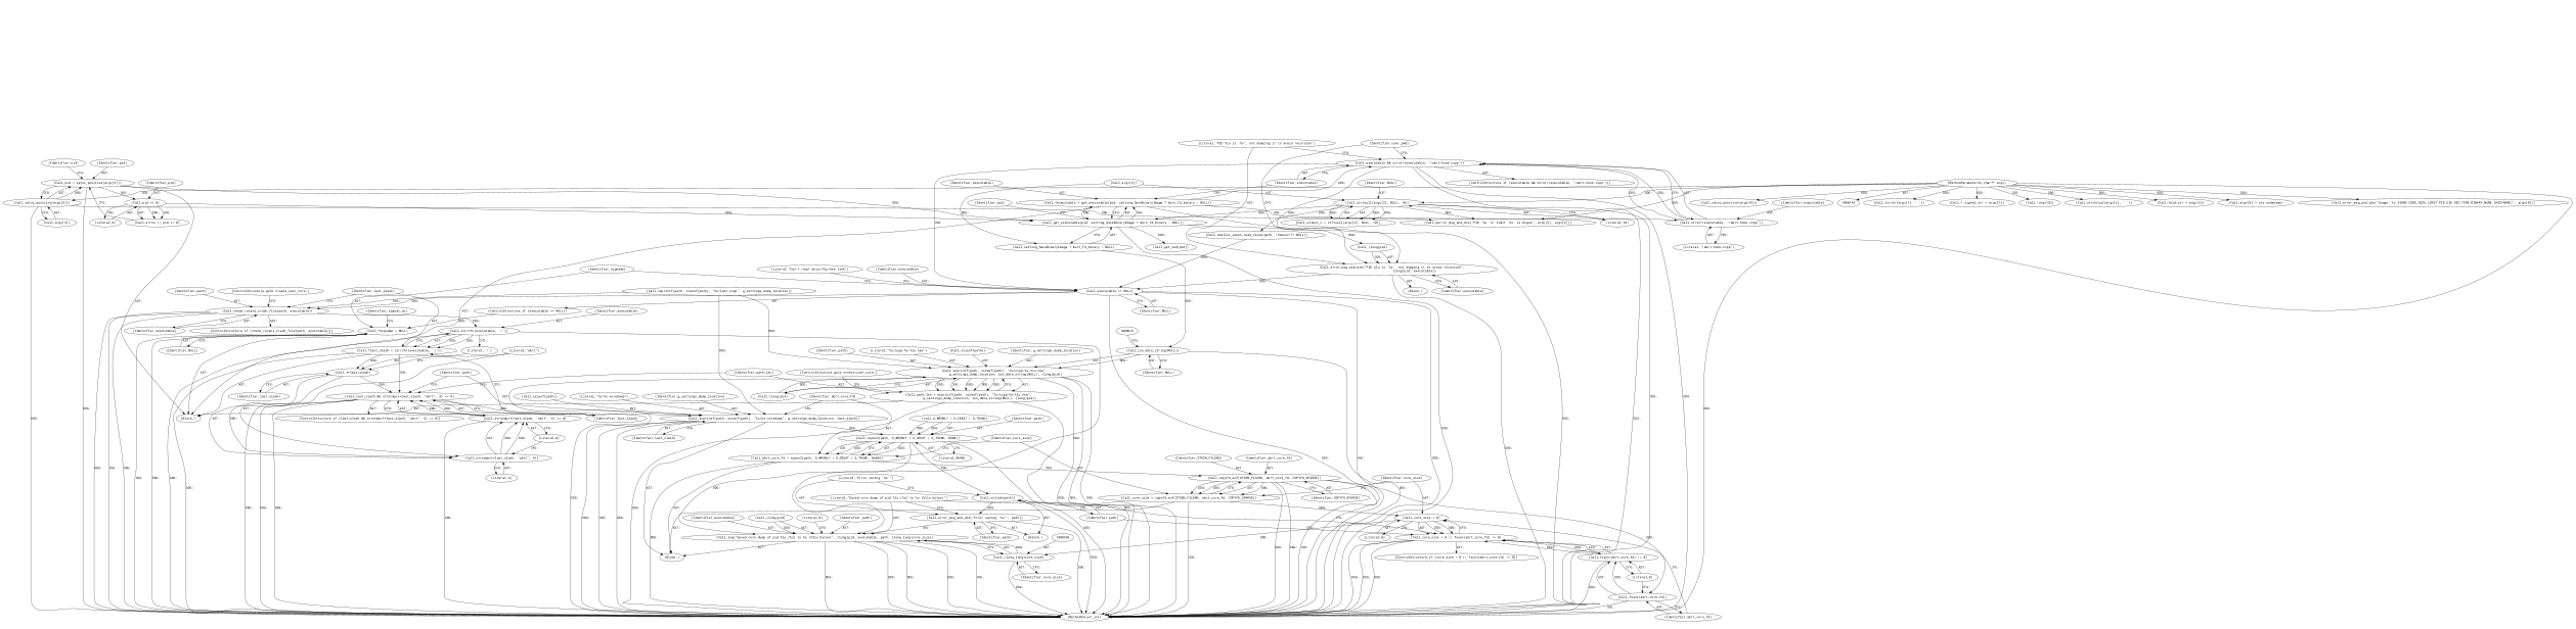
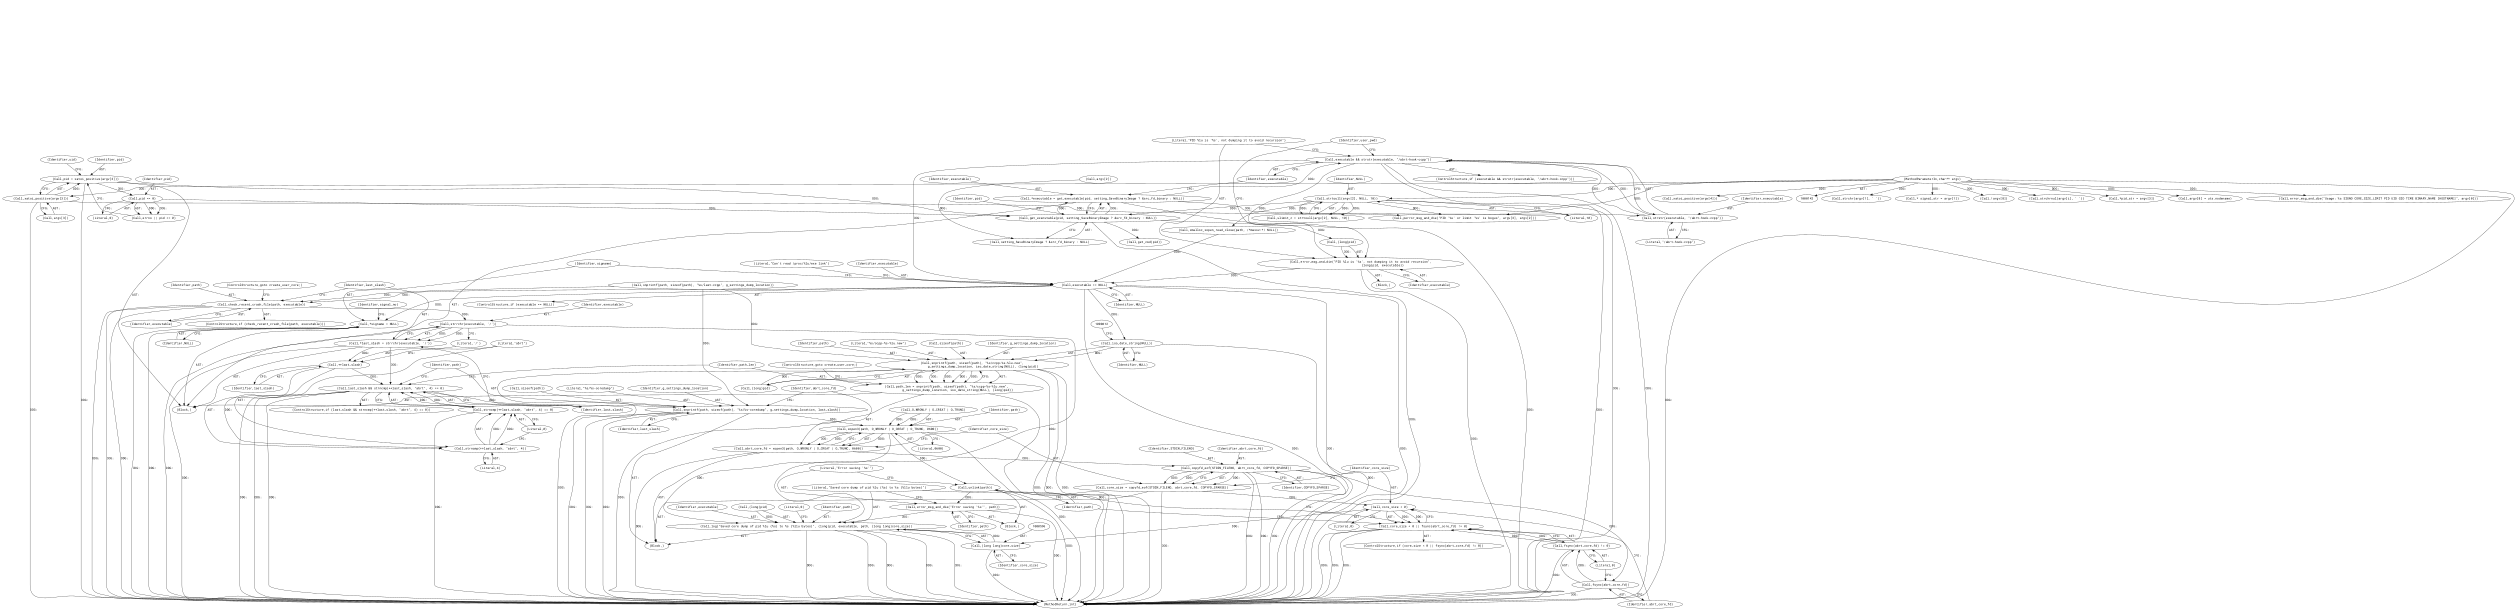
  digraph {
    fontname="Roboto Mono"
    node [fontname="Roboto Mono"]
    edge [fontname="Roboto Mono"]
    n1 [label="(Call,executable && strstr(executable, \"/abrt-hook-ccpp\"))"]
    n2 [label="(Call,strstr(executable, \"/abrt-hook-ccpp\"))"]
    n3 [label="(Call,error_msg_and_die(\"PID %lu is '%s', not dumping it to avoid recursion\",\n                        (long)pid, executable))"]
    n4 [label="(Call,executable == NULL)"]
    n5 [label="(Identifier,executable)"]
    n6 [label="(ControlStructure,if (executable && strstr(executable, \"/abrt-hook-ccpp\")))"]
    n7 [label="(MethodReturn,int)"]
    n8 [label="(Literal,\"/abrt-hook-ccpp\")"]
    n9 [label="(Block,)"]
    n10 [label="(Identifier,executable)"]
    n11 [label="(Call,*signame = NULL)"]
    n12 [label="(Call,check_recent_crash_file(path, executable))"]
    n13 [label="(Call,iso_date_string(NULL))"]
    n14 [label="(ControlStructure,if (executable == NULL))"]
    n15 [label="(Identifier,NULL)"]
    n16 [label="(Call,*executable = get_executable(pid, setting_SaveBinaryImage ? &src_fd_binary : NULL))"]
    n17 [label="(Call,get_executable(pid, setting_SaveBinaryImage ? &src_fd_binary : NULL))"]
    n18 [label="(Block,)"]
    n19 [label="(Call,(long)pid)"]
    n20 [label="(Call,get_cwd(pid))"]
    n21 [label="(Call,setting_SaveBinaryImage ? &src_fd_binary : NULL)"]
    n22 [label="(Call,pid <= 0)"]
    n23 [label="(Call,errno || pid <= 0)"]
    n24 [label="(Literal,0)"]
    n25 [label="(Call,pid = xatoi_positive(argv[3]))"]
    n26 [label="(Call,xatoi_positive(argv[3]))"]
    n27 [label="(Call,argv[3])"]
    n28 [label="(Call,perror_msg_and_die(\"PID '%s' or limit '%s' is bogus\", argv[3], argv[2]))"]
    n29 [label="(MethodParameterIn,char** argv)"]
    n30 [label="(Call,strtoull(argv[2], NULL, 10))"]
    n31 [label="(Call,strchr(argv[1], ' '))"]
    n32 [label="(Call,* signal_str = argv[1])"]
    n33 [label="(Call,!argv[8])"]
    n34 [label="(Call,strchrnul(argv[i], ' '))"]
    n35 [label="(Call,*pid_str = argv[3])"]
    n36 [label="(Call,argv[8] = uts.nodename)"]
    n37 [label="(Call,error_msg_and_die(\"Usage: %s SIGNO CORE_SIZE_LIMIT PID UID GID TIME BINARY_NAME [HOSTNAME]\", argv[0]))"]
    n38 [label="(Call,xatoi_positive(argv[4]))"]
    1000142
    n40 [label="(Literal,10)"]
    n41 [label="(Call,xmalloc_xopen_read_close(path, /*maxsz:*/ NULL))"]
    n42 [label="(Call,ulimit_c = strtoull(argv[2], NULL, 10))"]
    n43 [label="(Identifier,NULL)"]
    n44 [label="(Call,strrchr(executable, '/'))"]
    n45 [label="(ControlStructure,if (check_recent_crash_file(path, executable)))"]
    n46 [label="(Identifier,executable)"]
    n47 [label="(Call,snprintf(path, sizeof(path), \"%s/ccpp-%s-%lu.new\",\n            g_settings_dump_location, iso_date_string(NULL), (long)pid))"]
    n48 [label="(Identifier,NULL)"]
    n49 [label="(Call,*last_slash = strrchr(executable, '/'))"]
    n50 [label="(Call,log(\"Saved core dump of pid %lu (%s) to %s (%llu bytes)\", (long)pid, executable, path, (long long)core_size))"]
    n51 [label="(Literal,'/')"]
    n52 [label="(Call,last_slash && strncmp(++last_slash, \"abrt\", 4) == 0)"]
    n53 [label="(Call,++last_slash)"]
    n54 [label="(Block,)"]
    n55 [label="(Call,(long long)core_size)"]
    n56 [label="(Call,snprintf(path, sizeof(path), \"%s/%s-coredump\", g_settings_dump_location, last_slash))"]
    n57 [label="(Call,strncmp(++last_slash, \"abrt\", 4) == 0)"]
    n58 [label="(ControlStructure,if (last_slash && strncmp(++last_slash, \"abrt\", 4) == 0))"]
    n59 [label="(Identifier,last_slash)"]
    n60 [label="(Call,strncmp(++last_slash, \"abrt\", 4))"]
    n61 [label="(Identifier,last_slash)"]
    n62 [label="(Call,xopen3(path, O_WRONLY | O_CREAT | O_TRUNC, 0600))"]
    n63 [label="(Identifier,last_slash)"]
    n64 [label="(Literal,0)"]
    n65 [label="(Call,abrt_core_fd = xopen3(path, O_WRONLY | O_CREAT | O_TRUNC, 0600))"]
    n66 [label="(Call,unlink(path))"]
    n67 [label="(Literal,0600)"]
    n68 [label="(Call,copyfd_eof(STDIN_FILENO, abrt_core_fd, COPYFD_SPARSE))"]
    n69 [label="(Call,error_msg_and_die(\"Error saving '%s'\", path))"]
    n70 [label="(Block,)"]
    n71 [label="(Identifier,path)"]
    n72 [label="(Call,core_size = copyfd_eof(STDIN_FILENO, abrt_core_fd, COPYFD_SPARSE))"]
    n73 [label="(Call,fsync(abrt_core_fd))"]
    n74 [label="(Identifier,COPYFD_SPARSE)"]
    n75 [label="(Call,core_size < 0)"]
    n76 [label="(Call,fsync(abrt_core_fd) != 0)"]
    n77 [label="(Identifier,abrt_core_fd)"]
    n78 [label="(Call,core_size < 0 || fsync(abrt_core_fd) != 0)"]
    n79 [label="(Literal,0)"]
    n80 [label="(ControlStructure,if (core_size < 0 || fsync(abrt_core_fd) != 0))"]
    n81 [label="(Identifier,core_size)"]
    n82 [label="(Literal,0)"]
    n83 [label="(Identifier,path)"]
    n84 [label="(Literal,4)"]
    n85 [label="(Call,path_len = snprintf(path, sizeof(path), \"%s/ccpp-%s-%lu.new\",\n            g_settings_dump_location, iso_date_string(NULL), (long)pid))"]
    n86 [label="(Call,(long)pid)"]
    n87 [label="(Identifier,core_size)"]
    n88 [label="(Identifier,signame)"]
    n89 [label="(Literal,\"PID %lu is '%s', not dumping it to avoid recursion\")"]
    n90 [label="(Identifier,path)"]
    n91 [label="(Literal,\"abrt\")"]
    n92 [label="(Literal,\"Can't read /proc/%lu/exe link\")"]
    n93 [label="(Literal,\"%s/%s-coredump\")"]
    n94 [label="(Identifier,path)"]
    n95 [label="(Identifier,executable)"]
    n96 [label="(ControlStructure,goto create_user_core;)"]
    n97 [label="(Identifier,pid)"]
    n98 [label="(Identifier,g_settings_dump_location)"]
    n99 [label="(Call,snprintf(path, sizeof(path), \"%s/last-ccpp\", g_settings_dump_location))"]
    n100 [label="(Identifier,pid)"]
    n101 [label="(Identifier,path)"]
    n102 [label="(Call,O_WRONLY | O_CREAT | O_TRUNC)"]
    n103 [label="(Identifier,STDIN_FILENO)"]
    n104 [label="(Identifier,core_size)"]
    n105 [label="(Identifier,executable)"]
    n106 [label="(Call,sizeof(path))"]
    n107 [label="(Identifier,abrt_core_fd)"]
    n108 [label="(ControlStructure,goto create_user_core;)"]
    n109 [label="(Identifier,path)"]
    n110 [label="(Literal,\"Error saving '%s'\")"]
    n111 [label="(Identifier,executable)"]
    n112 [label="(Identifier,uid)"]
    n113 [label="(Identifier,abrt_core_fd)"]
    n114 [label="(Identifier,signal_no)"]
    n115 [label="(Identifier,pid)"]
    n116 [label="(Literal,\"%s/ccpp-%s-%lu.new\")"]
    n117 [label="(Call,argv[2])"]
    n118 [label="(Identifier,path_len)"]
    n119 [label="(Call,(long)pid)"]
    n120 [label="(Identifier,user_pwd)"]
    n121 [label="(Call,sizeof(path))"]
    n122 [label="(Literal,0)"]
    n123 [label="(Literal,\"Saved core dump of pid %lu (%s) to %s (%llu bytes)\")"]
    n124 [label="(Identifier,executable)"]
    n125 [label="(Identifier,g_settings_dump_location)"]
    n126 [label="(Identifier,path)"]
    n127 [label="(Identifier,executable)"]
    n128 [label="(Identifier,NULL)"]
    n129 [label="(Identifier,last_slash)"]
    1000596
    1000612
    n1 -> n2 [label="CFG: "]
    n1 -> n3 [label="DDG: "]
    n1 -> n4 [label="DDG: "]
    n1 -> n5 [label="CFG: "]
    n1 -> n6 [label="AST: "]
    n1 -> n7 [label="DDG: "]
    n1 -> n7 [label="DDG: "]
    n2 -> n1 [label="AST: "]
    n2 -> n1 [label="DDG: "]
    n2 -> n1 [label="DDG: "]
    n2 -> n8 [label="CFG: "]
    n3 -> n4 [label="DDG: "]
    n3 -> n7 [label="DDG: "]
    n3 -> n9 [label="AST: "]
    n3 -> n10 [label="CFG: "]
    n4 -> n7 [label="DDG: "]
    n4 -> n7 [label="DDG: "]
    n4 -> n7 [label="DDG: "]
-   n14 -> n11 [label="DDG: "]
+   n4 -> n11 [label="DDG: "]
    n4 -> n12 [label="DDG: "]
-   n21 -> n13 [label="DDG: "]
+   n4 -> n13 [label="DDG: "]
    n4 -> n14 [label="AST: "]
    n4 -> n15 [label="CFG: "]
    n5 -> n1 [label="AST: "]
    n5 -> n16 [label="CFG: "]
    n8 -> n2 [label="AST: "]
    n10 -> n3 [label="AST: "]
    n11 -> n7 [label="DDG: "]
    n11 -> n7 [label="DDG: "]
    n11 -> n18 [label="AST: "]
    n11 -> n43 [label="CFG: "]
    n12 -> n7 [label="DDG: "]
    n12 -> n7 [label="DDG: "]
    n12 -> n7 [label="DDG: "]
    n12 -> n44 [label="DDG: "]
    n12 -> n45 [label="AST: "]
    n12 -> n46 [label="CFG: "]
    n13 -> n7 [label="DDG: "]
    n13 -> n47 [label="AST: "]
    n13 -> n47 [label="DDG: "]
    n13 -> n48 [label="CFG: "]
    n15 -> n4 [label="AST: "]
    n16 -> n1 [label="DDG: "]
    n16 -> n2 [label="DDG: "]
    n16 -> n7 [label="DDG: "]
    n16 -> n17 [label="CFG: "]
    n16 -> n18 [label="AST: "]
    n17 -> n7 [label="DDG: "]
    n17 -> n16 [label="AST: "]
    n17 -> n16 [label="DDG: "]
    n17 -> n16 [label="DDG: "]
    n17 -> n19 [label="DDG: "]
    n17 -> n20 [label="DDG: "]
    n17 -> n21 [label="CFG: "]
    n19 -> n3 [label="AST: "]
    n19 -> n3 [label="DDG: "]
    n21 -> n17 [label="AST: "]
    n22 -> n17 [label="DDG: "]
    n22 -> n23 [label="AST: "]
    n22 -> n23 [label="DDG: "]
    n22 -> n23 [label="DDG: "]
    n22 -> n24 [label="CFG: "]
    n23 -> n25 [label="CFG: "]
    n24 -> n22 [label="AST: "]
    n25 -> n7 [label="DDG: "]
    n25 -> n17 [label="DDG: "]
    n25 -> n18 [label="AST: "]
    n25 -> n22 [label="DDG: "]
    n25 -> n26 [label="CFG: "]
    n26 -> n7 [label="DDG: "]
    n26 -> n25 [label="AST: "]
    n26 -> n25 [label="DDG: "]
    n26 -> n27 [label="CFG: "]
    n26 -> n28 [label="DDG: "]
    n27 -> n26 [label="AST: "]
    n29 -> n7 [label="DDG: "]
    n29 -> n26 [label="DDG: "]
    n29 -> n28 [label="DDG: "]
    n29 -> n30 [label="DDG: "]
    n29 -> n31 [label="DDG: "]
    n29 -> n32 [label="DDG: "]
    n29 -> n33 [label="DDG: "]
    n29 -> n34 [label="DDG: "]
    n29 -> n35 [label="DDG: "]
    n29 -> n36 [label="DDG: "]
    n29 -> n37 [label="DDG: "]
    n29 -> n38 [label="DDG: "]
    n29 -> 1000142 [label="AST: "]
    n30 -> n7 [label="DDG: "]
    n30 -> n17 [label="DDG: "]
    n30 -> n28 [label="DDG: "]
    n30 -> n40 [label="CFG: "]
    n30 -> n41 [label="DDG: "]
    n30 -> n42 [label="AST: "]
    n30 -> n42 [label="DDG: "]
    n30 -> n42 [label="DDG: "]
    n30 -> n42 [label="DDG: "]
    n40 -> n30 [label="AST: "]
    n41 -> n4 [label="DDG: "]
    n42 -> n30 [label="CFG: "]
    n43 -> n11 [label="AST: "]
    n44 -> n7 [label="DDG: "]
    n44 -> n49 [label="AST: "]
    n44 -> n49 [label="DDG: "]
    n44 -> n49 [label="DDG: "]
    n44 -> n50 [label="DDG: "]
    n44 -> n51 [label="CFG: "]
    n46 -> n12 [label="AST: "]
    n47 -> n7 [label="DDG: "]
    n47 -> n7 [label="DDG: "]
    n47 -> n7 [label="DDG: "]
    n47 -> n7 [label="DDG: "]
    n47 -> n85 [label="AST: "]
    n47 -> n85 [label="DDG: "]
    n47 -> n85 [label="DDG: "]
    n47 -> n85 [label="DDG: "]
    n47 -> n85 [label="DDG: "]
    n47 -> n85 [label="DDG: "]
    n47 -> n86 [label="CFG: "]
    n48 -> n13 [label="AST: "]
    n49 -> n7 [label="DDG: "]
    n49 -> n18 [label="AST: "]
    n49 -> n44 [label="CFG: "]
    n49 -> n52 [label="DDG: "]
    n49 -> n53 [label="DDG: "]
    n50 -> n7 [label="DDG: "]
    n50 -> n7 [label="DDG: "]
    n50 -> n7 [label="DDG: "]
    n50 -> n7 [label="DDG: "]
    n50 -> n7 [label="DDG: "]
    n50 -> n54 [label="AST: "]
    n50 -> n55 [label="CFG: "]
    n51 -> n53 [label="AST: "]
    n52 -> n7 [label="DDG: "]
    n52 -> n7 [label="DDG: "]
    n52 -> n7 [label="DDG: "]
    n52 -> n56 [label="DDG: "]
    n52 -> n57 [label="CFG: "]
    n52 -> n58 [label="AST: "]
    n52 -> n59 [label="CFG: "]
    n53 -> n52 [label="DDG: "]
    n53 -> n60 [label="AST: "]
    n53 -> n60 [label="DDG: "]
    n53 -> n61 [label="CFG: "]
    n55 -> n7 [label="DDG: "]
    n55 -> n50 [label="AST: "]
    n55 -> n50 [label="DDG: "]
    n55 -> n81 [label="CFG: "]
    n56 -> n7 [label="DDG: "]
    n56 -> n7 [label="DDG: "]
    n56 -> n7 [label="DDG: "]
    n56 -> n54 [label="AST: "]
    n56 -> n62 [label="DDG: "]
    n56 -> n63 [label="CFG: "]
    n57 -> n7 [label="DDG: "]
    n57 -> n52 [label="AST: "]
    n57 -> n52 [label="DDG: "]
    n57 -> n52 [label="DDG: "]
    n57 -> n64 [label="CFG: "]
    n59 -> n49 [label="CFG: "]
    n59 -> n52 [label="AST: "]
    n60 -> n57 [label="AST: "]
    n60 -> n57 [label="DDG: "]
    n60 -> n57 [label="DDG: "]
    n60 -> n84 [label="CFG: "]
    n61 -> n53 [label="AST: "]
    n62 -> n7 [label="DDG: "]
    n62 -> n50 [label="DDG: "]
    n62 -> n65 [label="AST: "]
    n62 -> n65 [label="DDG: "]
    n62 -> n65 [label="DDG: "]
    n62 -> n65 [label="DDG: "]
    n62 -> n66 [label="DDG: "]
    n62 -> n67 [label="CFG: "]
    n63 -> n56 [label="AST: "]
    n64 -> n57 [label="AST: "]
    n64 -> n60 [label="CFG: "]
    n65 -> n7 [label="DDG: "]
    n65 -> n54 [label="AST: "]
    n65 -> n62 [label="CFG: "]
    n65 -> n68 [label="DDG: "]
    n66 -> n7 [label="DDG: "]
    n66 -> n69 [label="DDG: "]
    n66 -> n70 [label="AST: "]
    n66 -> n71 [label="CFG: "]
    n67 -> n62 [label="AST: "]
    n68 -> n7 [label="DDG: "]
    n68 -> n7 [label="DDG: "]
    n68 -> n7 [label="DDG: "]
    n68 -> n72 [label="AST: "]
    n68 -> n72 [label="DDG: "]
    n68 -> n72 [label="DDG: "]
    n68 -> n72 [label="DDG: "]
    n68 -> n73 [label="DDG: "]
    n68 -> n74 [label="CFG: "]
    n69 -> n7 [label="DDG: "]
    n69 -> n50 [label="DDG: "]
    n69 -> n70 [label="AST: "]
    n69 -> n83 [label="CFG: "]
    n71 -> n66 [label="AST: "]
    n71 -> n78 [label="CFG: "]
    n72 -> n7 [label="DDG: "]
    n72 -> n54 [label="AST: "]
    n72 -> n68 [label="CFG: "]
    n72 -> n75 [label="DDG: "]
    n73 -> n7 [label="DDG: "]
    n73 -> n76 [label="AST: "]
    n73 -> n76 [label="DDG: "]
    n73 -> n77 [label="CFG: "]
    n74 -> n68 [label="AST: "]
    n75 -> n55 [label="DDG: "]
    n75 -> n78 [label="AST: "]
    n75 -> n78 [label="DDG: "]
    n75 -> n78 [label="DDG: "]
    n75 -> n79 [label="CFG: "]
    n76 -> n7 [label="DDG: "]
    n76 -> n78 [label="AST: "]
    n76 -> n78 [label="DDG: "]
    n76 -> n78 [label="DDG: "]
    n76 -> n82 [label="CFG: "]
    n77 -> n73 [label="AST: "]
    n77 -> n75 [label="CFG: "]
    n78 -> n7 [label="DDG: "]
    n78 -> n7 [label="DDG: "]
    n78 -> n7 [label="DDG: "]
    n78 -> n75 [label="CFG: "]
    n78 -> n76 [label="CFG: "]
    n78 -> n80 [label="AST: "]
    n79 -> n75 [label="AST: "]
    n81 -> n55 [label="AST: "]
    n82 -> n73 [label="CFG: "]
    n82 -> n76 [label="AST: "]
    n83 -> n69 [label="AST: "]
    n84 -> n60 [label="AST: "]
    n85 -> n7 [label="DDG: "]
    n85 -> n7 [label="DDG: "]
    n85 -> n18 [label="AST: "]
    n85 -> n47 [label="CFG: "]
    n86 -> n47 [label="AST: "]
    n86 -> n47 [label="DDG: "]
    n87 -> n72 [label="CFG: "]
    n87 -> n75 [label="AST: "]
    n88 -> n4 [label="CFG: "]
    n88 -> n11 [label="AST: "]
    n89 -> n1 [label="CFG: "]
    n89 -> n3 [label="AST: "]
    n90 -> n12 [label="AST: "]
    n91 -> n53 [label="CFG: "]
    n91 -> n60 [label="AST: "]
    n92 -> n4 [label="CFG: "]
    n93 -> n56 [label="AST: "]
    n94 -> n47 [label="AST: "]
    n95 -> n16 [label="AST: "]
    n96 -> n85 [label="CFG: "]
    n97 -> n25 [label="AST: "]
    n98 -> n56 [label="AST: "]
    n99 -> n12 [label="DDG: "]
    n99 -> n47 [label="DDG: "]
    n99 -> n56 [label="DDG: "]
    n100 -> n17 [label="AST: "]
    n101 -> n50 [label="AST: "]
    n102 -> n62 [label="AST: "]
    n102 -> n62 [label="DDG: "]
    n102 -> n62 [label="DDG: "]
    n103 -> n68 [label="AST: "]
    n104 -> n65 [label="CFG: "]
    n104 -> n72 [label="AST: "]
    n105 -> n2 [label="AST: "]
    n106 -> n56 [label="AST: "]
    n107 -> n68 [label="AST: "]
    n108 -> n12 [label="CFG: "]
    n109 -> n52 [label="CFG: "]
    n109 -> n56 [label="AST: "]
    n110 -> n66 [label="CFG: "]
    n110 -> n69 [label="AST: "]
    n111 -> n44 [label="AST: "]
    n112 -> n25 [label="CFG: "]
    n113 -> n56 [label="CFG: "]
    n113 -> n65 [label="AST: "]
    n114 -> n11 [label="CFG: "]
    n115 -> n22 [label="AST: "]
    n116 -> n47 [label="AST: "]
    n117 -> n21 [label="DDG: "]
-   n117 -> n30 [label="AST: "]
    n118 -> n52 [label="CFG: "]
    n118 -> n85 [label="AST: "]
    n119 -> n50 [label="AST: "]
    n119 -> n50 [label="DDG: "]
    n120 -> n1 [label="CFG: "]
    n120 -> n3 [label="CFG: "]
    n121 -> n47 [label="AST: "]
    n122 -> n50 [label="CFG: "]
    n123 -> n50 [label="AST: "]
    n123 -> n69 [label="CFG: "]
    n123 -> n78 [label="CFG: "]
    n124 -> n4 [label="AST: "]
    n125 -> n47 [label="AST: "]
    n126 -> n62 [label="AST: "]
    n127 -> n50 [label="AST: "]
    n128 -> n30 [label="AST: "]
    n129 -> n12 [label="CFG: "]
    n129 -> n49 [label="AST: "]
    1000596 -> n55 [label="AST: "]
    1000612 -> n13 [label="CFG: "]
  }
